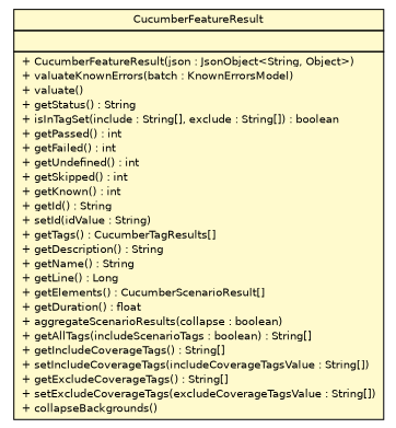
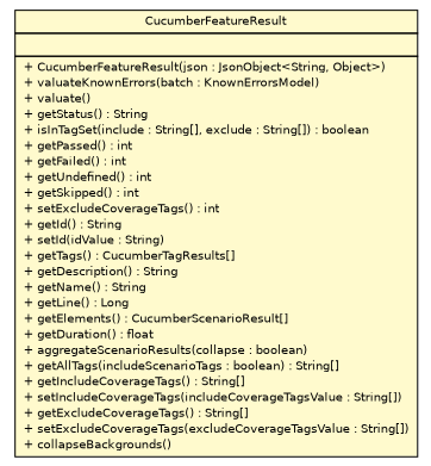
  digraph {
    nodesep=0.25
    ranksep=0.5
-   n1 [fontcolor=black fontname=Helvetica fontsize=10.0 label=<<table title="com.github.mkolisnyk.cucumber.reporting.types.result.CucumberFeatureResult" border="0" cellborder="1" cellspacing="0" cellpadding="2" port="p" bgcolor="lemonChiffon" href="./CucumberFeatureResult.html"> 		<tr><td><table border="0" cellspacing="0" cellpadding="1"> <tr><td align="center" balign="center"> CucumberFeatureResult </td></tr> 		</table></td></tr> 		<tr><td><table border="0" cellspacing="0" cellpadding="1"> <tr><td align="left" balign="left">  </td></tr> 		</table></td></tr> 		<tr><td><table border="0" cellspacing="0" cellpadding="1"> <tr><td align="left" balign="left"> + CucumberFeatureResult(json : JsonObject&lt;String, Object&gt;) </td></tr> <tr><td align="left" balign="left"> + valuateKnownErrors(batch : KnownErrorsModel) </td></tr> <tr><td align="left" balign="left"> + valuate() </td></tr> <tr><td align="left" balign="left"> + getStatus() : String </td></tr> <tr><td align="left" balign="left"> + isInTagSet(include : String[], exclude : String[]) : boolean </td></tr> <tr><td align="left" balign="left"> + getPassed() : int </td></tr> <tr><td align="left" balign="left"> + getFailed() : int </td></tr> <tr><td align="left" balign="left"> + getUndefined() : int </td></tr> <tr><td align="left" balign="left"> + getSkipped() : int </td></tr> <tr><td align="left" balign="left"> + getKnown() : int </td></tr> <tr><td align="left" balign="left"> + getId() : String </td></tr> <tr><td align="left" balign="left"> + setId(idValue : String) </td></tr> <tr><td align="left" balign="left"> + getTags() : CucumberTagResults[] </td></tr> <tr><td align="left" balign="left"> + getDescription() : String </td></tr> <tr><td align="left" balign="left"> + getName() : String </td></tr> <tr><td align="left" balign="left"> + getLine() : Long </td></tr> <tr><td align="left" balign="left"> + getElements() : CucumberScenarioResult[] </td></tr> <tr><td align="left" balign="left"> + getDuration() : float </td></tr> <tr><td align="left" balign="left"> + aggregateScenarioResults(collapse : boolean) </td></tr> <tr><td align="left" balign="left"> + getAllTags(includeScenarioTags : boolean) : String[] </td></tr> <tr><td align="left" balign="left"> + getIncludeCoverageTags() : String[] </td></tr> <tr><td align="left" balign="left"> + setIncludeCoverageTags(includeCoverageTagsValue : String[]) </td></tr> <tr><td align="left" balign="left"> + getExcludeCoverageTags() : String[] </td></tr> <tr><td align="left" balign="left"> + setExcludeCoverageTags(excludeCoverageTagsValue : String[]) </td></tr> <tr><td align="left" balign="left"> + collapseBackgrounds() </td></tr> 		</table></td></tr> 		</table>> shape=plaintext]
+   n1 [fontcolor=black fontname=Helvetica fontsize=10.0 label=<<table title="com.github.mkolisnyk.cucumber.reporting.types.result.CucumberFeatureResult" border="0" cellborder="1" cellspacing="0" cellpadding="2" port="p" bgcolor="lemonChiffon" href="./CucumberFeatureResult.html"> 		<tr><td><table border="0" cellspacing="0" cellpadding="1"> <tr><td align="center" balign="center"> CucumberFeatureResult </td></tr> 		</table></td></tr> 		<tr><td><table border="0" cellspacing="0" cellpadding="1"> <tr><td align="left" balign="left">  </td></tr> 		</table></td></tr> 		<tr><td><table border="0" cellspacing="0" cellpadding="1"> <tr><td align="left" balign="left"> + CucumberFeatureResult(json : JsonObject&lt;String, Object&gt;) </td></tr> <tr><td align="left" balign="left"> + valuateKnownErrors(batch : KnownErrorsModel) </td></tr> <tr><td align="left" balign="left"> + valuate() </td></tr> <tr><td align="left" balign="left"> + getStatus() : String </td></tr> <tr><td align="left" balign="left"> + isInTagSet(include : String[], exclude : String[]) : boolean </td></tr> <tr><td align="left" balign="left"> + getPassed() : int </td></tr> <tr><td align="left" balign="left"> + getFailed() : int </td></tr> <tr><td align="left" balign="left"> + getUndefined() : int </td></tr> <tr><td align="left" balign="left"> + getSkipped() : int </td></tr> <tr><td align="left" balign="left"> + setExcludeCoverageTags() : int </td></tr> <tr><td align="left" balign="left"> + getId() : String </td></tr> <tr><td align="left" balign="left"> + setId(idValue : String) </td></tr> <tr><td align="left" balign="left"> + getTags() : CucumberTagResults[] </td></tr> <tr><td align="left" balign="left"> + getDescription() : String </td></tr> <tr><td align="left" balign="left"> + getName() : String </td></tr> <tr><td align="left" balign="left"> + getLine() : Long </td></tr> <tr><td align="left" balign="left"> + getElements() : CucumberScenarioResult[] </td></tr> <tr><td align="left" balign="left"> + getDuration() : float </td></tr> <tr><td align="left" balign="left"> + aggregateScenarioResults(collapse : boolean) </td></tr> <tr><td align="left" balign="left"> + getAllTags(includeScenarioTags : boolean) : String[] </td></tr> <tr><td align="left" balign="left"> + getIncludeCoverageTags() : String[] </td></tr> <tr><td align="left" balign="left"> + setIncludeCoverageTags(includeCoverageTagsValue : String[]) </td></tr> <tr><td align="left" balign="left"> + getExcludeCoverageTags() : String[] </td></tr> <tr><td align="left" balign="left"> + setExcludeCoverageTags(excludeCoverageTagsValue : String[]) </td></tr> <tr><td align="left" balign="left"> + collapseBackgrounds() </td></tr> 		</table></td></tr> 		</table>> shape=plaintext]
  }
